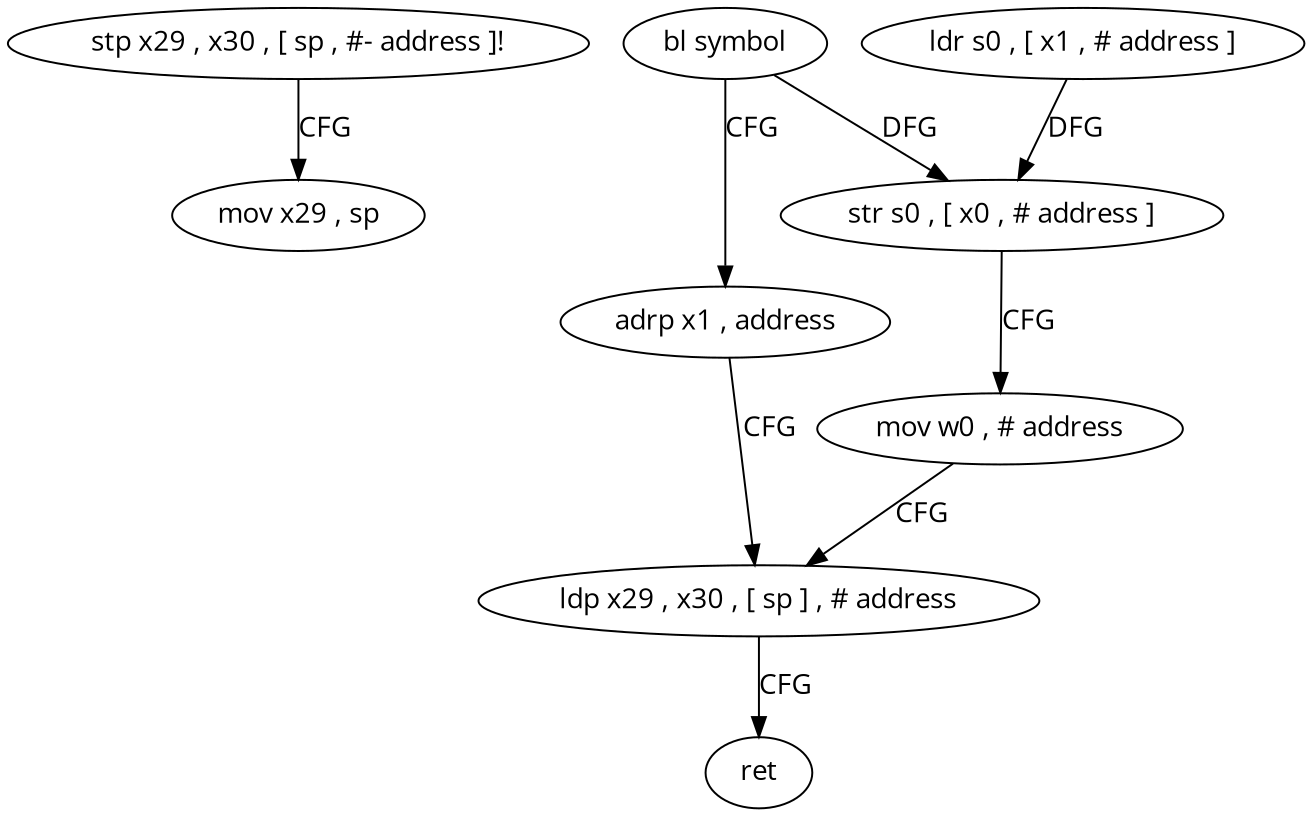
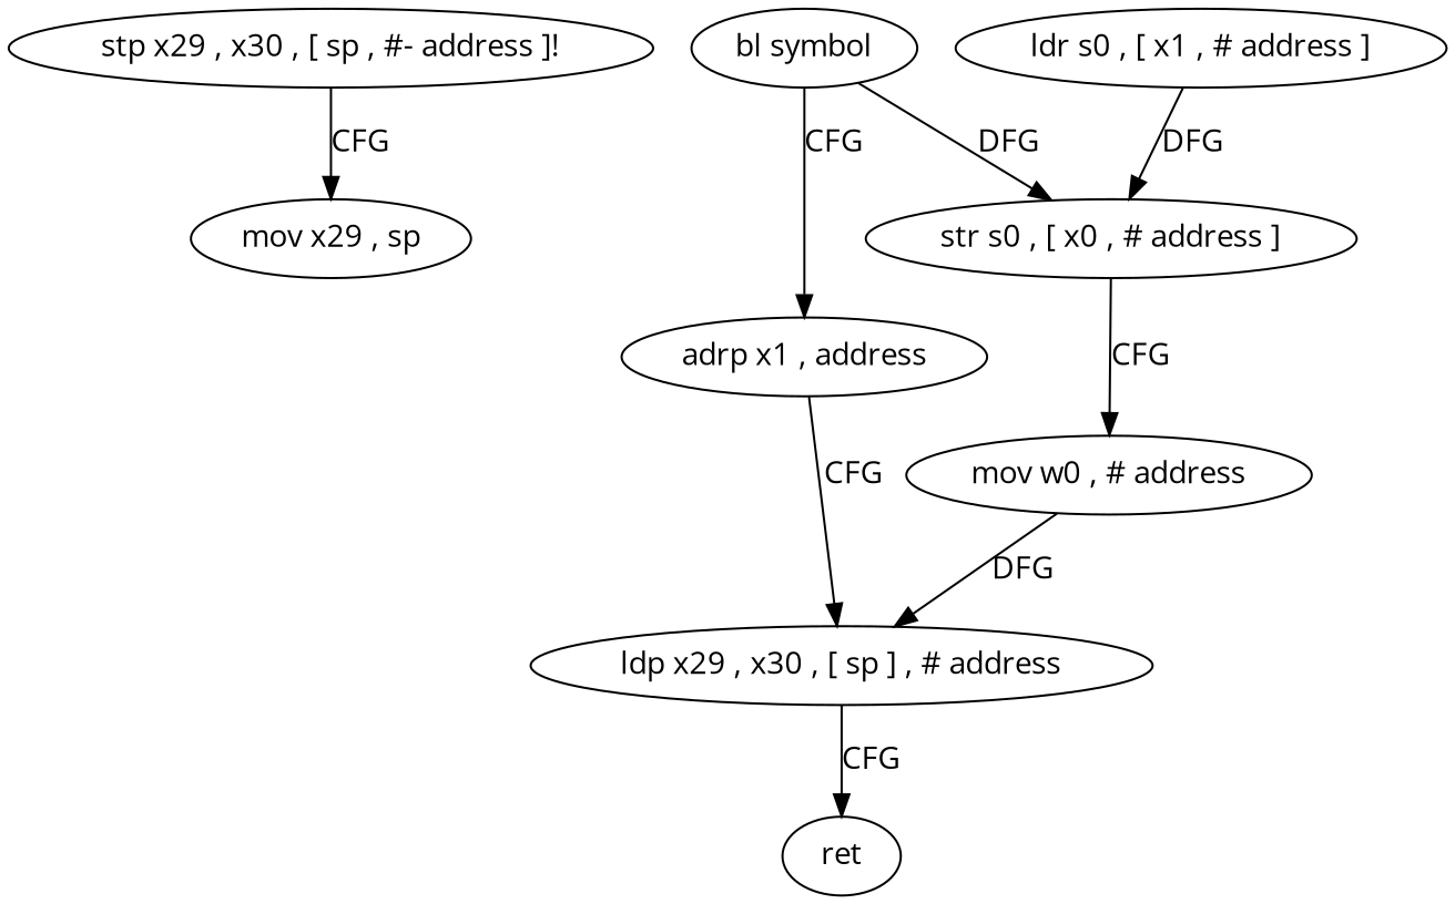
  digraph {
    fontname="Open Sans"
    node [fontname="Open Sans"]
    edge [fontname="Open Sans"]
    n1 [label="stp x29 , x30 , [ sp , #- address ]!"]
    n2 [label="mov x29 , sp"]
    n3 [label="bl symbol"]
    n4 [label="adrp x1 , address"]
    n5 [label="str s0 , [ x0 , # address ]"]
    n6 [label="ldp x29 , x30 , [ sp ] , # address"]
    n7 [label="mov w0 , # address"]
    n8 [label="ldr s0 , [ x1 , # address ]"]
    n9 [label=ret]
    n1 -> n2 [label=CFG]
    n3 -> n4 [label=CFG]
    n3 -> n5 [label=DFG]
    n4 -> n6 [label=CFG]
    n5 -> n7 [label=CFG]
    n6 -> n9 [label=CFG]
-   n7 -> n6 [label=CFG]
+   n7 -> n6 [label=DFG]
    n8 -> n5 [label=DFG]
  }
